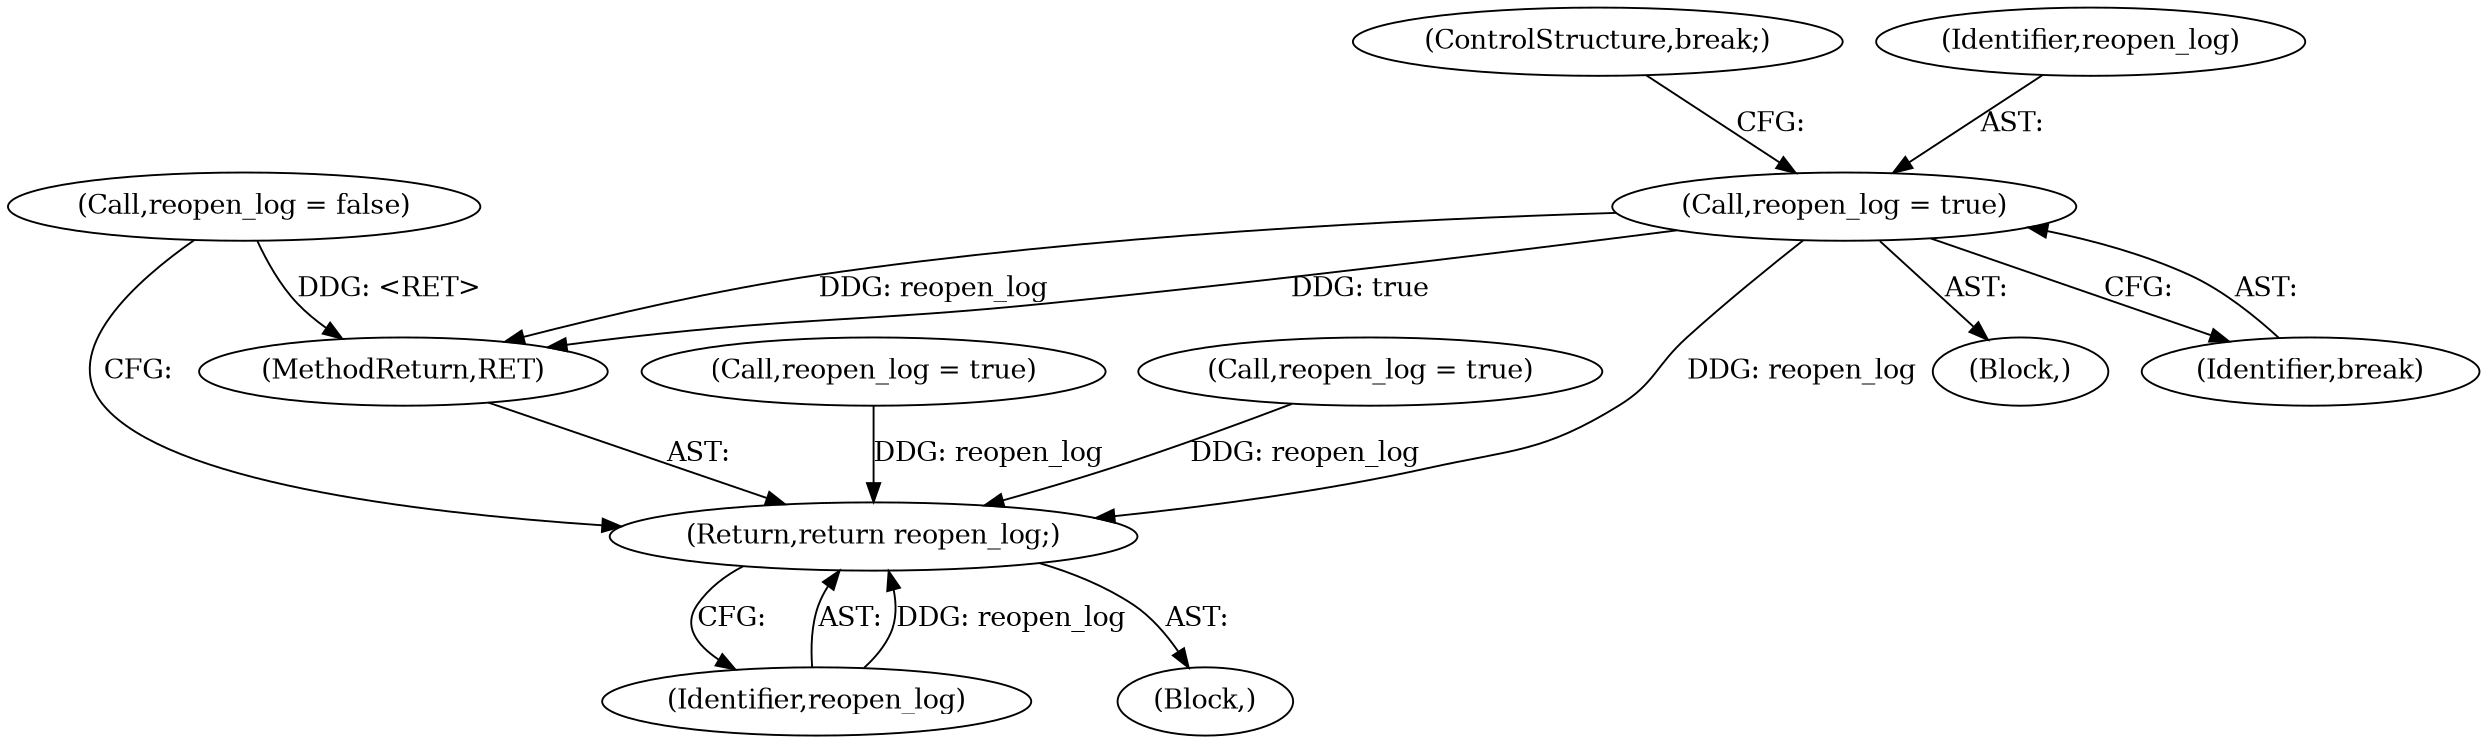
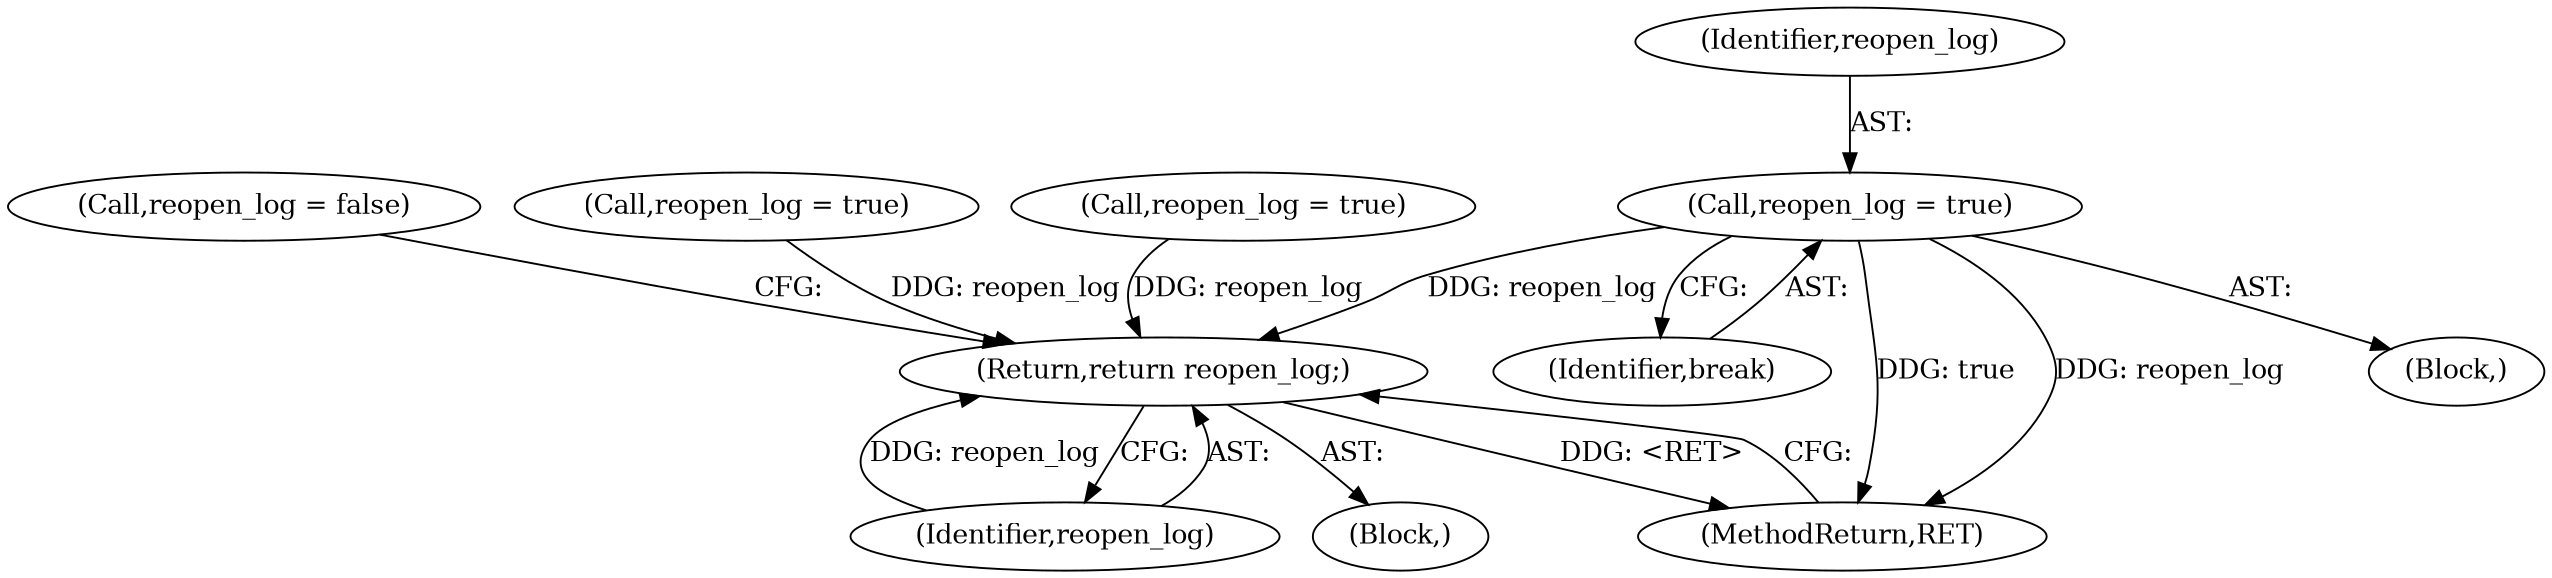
  digraph {
    n1 [label="(Call,reopen_log = true)"]
    n2 [label="(Return,return reopen_log;)"]
    n3 [label="(MethodReturn,RET)"]
    n4 [label="(Block,)"]
    n5 [label="(Identifier,break)"]
    n6 [label="(Identifier,reopen_log)"]
    n7 [label="(Block,)"]
-   n8 [label="(ControlStructure,break;)"]
    n9 [label="(Call,reopen_log = false)"]
    n10 [label="(Call,reopen_log = true)"]
    n11 [label="(Identifier,reopen_log)"]
    n12 [label="(Call,reopen_log = true)"]
    n1 -> n2 [label="DDG: reopen_log"]
    n1 -> n3 [label="DDG: reopen_log"]
    n1 -> n3 [label="DDG: true"]
    n1 -> n4 [label="AST: "]
    n1 -> n5 [label="CFG: "]
-   n9 -> n3 [label="DDG: <RET>"]
+   n2 -> n3 [label="DDG: <RET>"]
    n2 -> n6 [label="CFG: "]
    n2 -> n7 [label="AST: "]
-   n3 -> n2 [label="AST: "]
+   n3 -> n2 [label="CFG: "]
    n5 -> n1 [label="AST: "]
    n6 -> n2 [label="AST: "]
    n6 -> n2 [label="DDG: reopen_log"]
-   n8 -> n1 [label="CFG: "]
    n9 -> n2 [label="CFG: "]
    n10 -> n2 [label="DDG: reopen_log"]
    n11 -> n1 [label="AST: "]
    n12 -> n2 [label="DDG: reopen_log"]
  }
